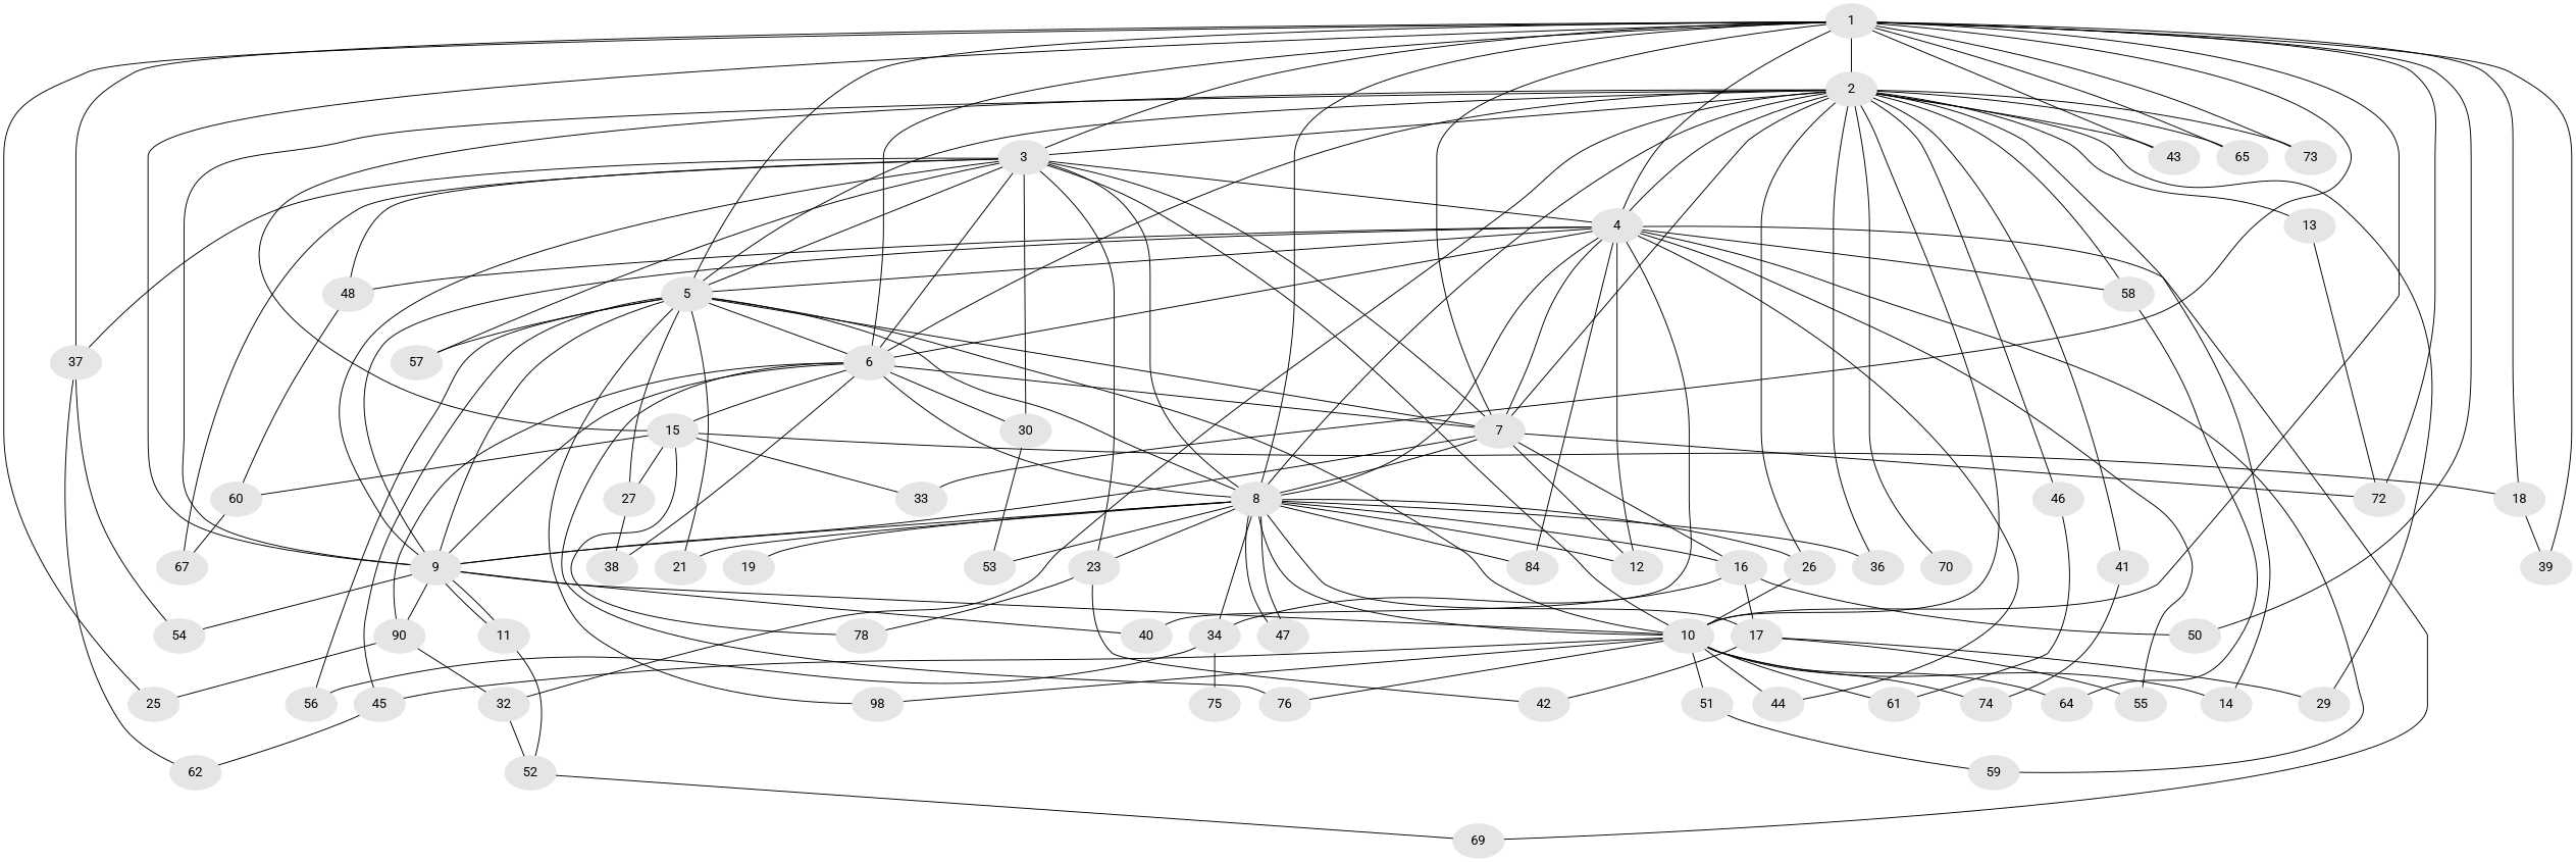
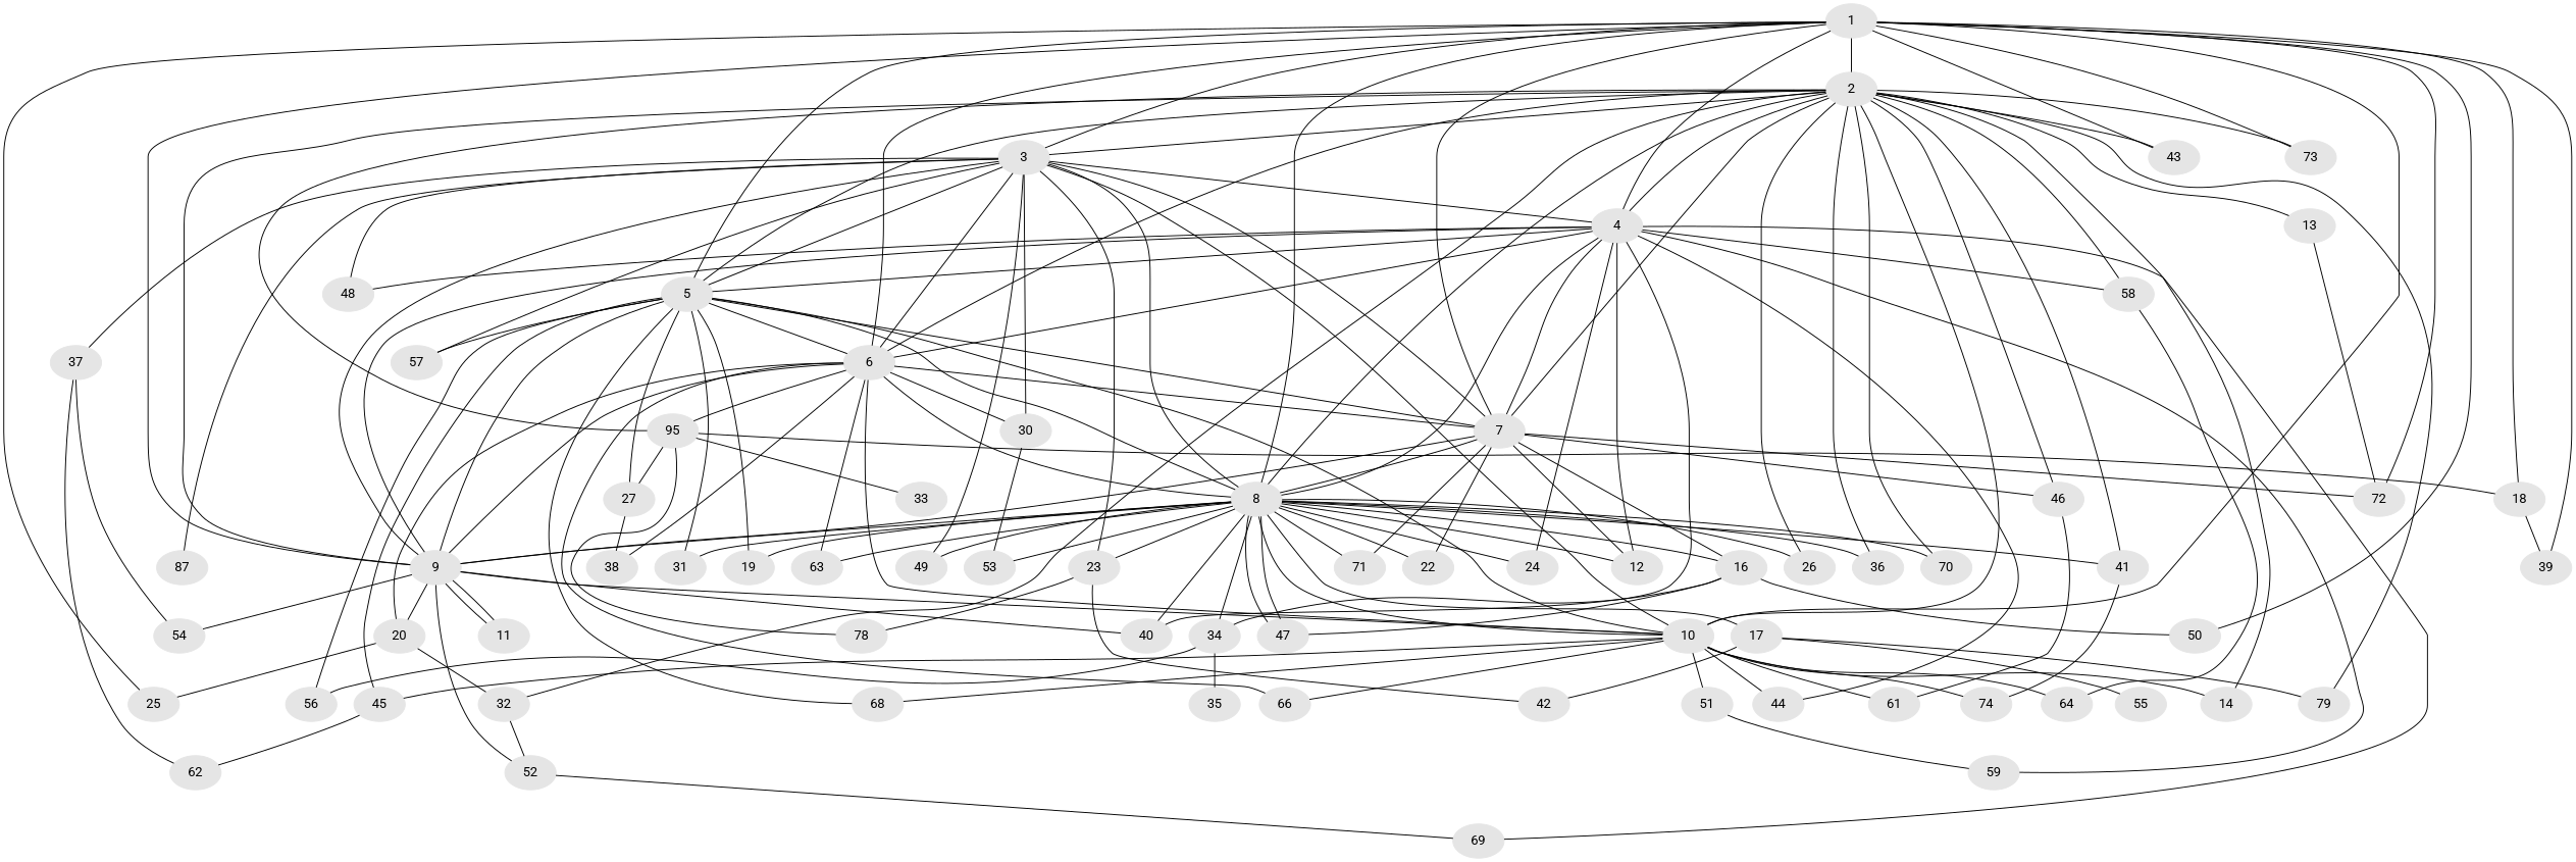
  graph {
    fontname=Roboto
    node [color=gray90 fontname=Roboto style=filled]
    edge [fontname=Roboto]
    1
    2
    3
    4
    5
    6
    7
    8
    9
    10
    18
    25
    33
    37
    39
    43
    50
-   65
    73
    72
    13
    14
-   15
+   15 [label=95]
    26
-   29
+   29 [label=79]
    32
    36
    41
    46
    58
    70
    23
    30
    48
+   49
    57
-   67
+   67 [label=87]
    12
-   24 [label=84]
+   24
    44
    55
    59
    69
    40
    19
    27
-   31 [label=21]
+   31
    45
    56
-   68 [label=98]
-   20 [label=90]
+   68
+   20
    38
-   66 [label=76]
+   63
+   66
    16
+   22
+   71
    17
    34
    47
    53
    11
    52
    54
    51
    61
    64
    74
    62
    n70 [label=78]
-   60
    42
-   35 [label=75]
+   35
    1 -- 2
    1 -- 3
    1 -- 4
    1 -- 5
    1 -- 6
    1 -- 7
    1 -- 8
    1 -- 9
    1 -- 10
    1 -- 18
    1 -- 25
-   1 -- 33
-   1 -- 37
    1 -- 39
    1 -- 43
    1 -- 50
-   1 -- 65
    1 -- 73
    1 -- 72
    2 -- 3
    2 -- 4
    2 -- 5
    2 -- 6
    2 -- 7
    2 -- 8
    2 -- 9
    2 -- 10
    2 -- 43
-   2 -- 65
    2 -- 73
    2 -- 13
    2 -- 14
    2 -- 15
    2 -- 26
    2 -- 29
    2 -- 32
    2 -- 36
    2 -- 41
    2 -- 46
    2 -- 58
    2 -- 70
    3 -- 4
    3 -- 5
    3 -- 6
    3 -- 7
    3 -- 8
    3 -- 9
    3 -- 10
    3 -- 37
    3 -- 23
    3 -- 30
    3 -- 48
+   3 -- 49
    3 -- 57
    3 -- 67
    4 -- 5
    4 -- 6
    4 -- 7
    4 -- 8
    4 -- 9
    4 -- 58
    4 -- 48
    4 -- 12
    4 -- 24
    4 -- 44
-   4 -- 55
    4 -- 59
    4 -- 69
    4 -- 40
    5 -- 6
    5 -- 7
    5 -- 8
    5 -- 9
    5 -- 10
    5 -- 57
+   5 -- 19
    5 -- 27
    5 -- 31
    5 -- 45
    5 -- 56
    5 -- 68
    6 -- 7
    6 -- 8
    6 -- 9
-   26 -- 10
+   6 -- 10
    6 -- 15
    6 -- 30
    6 -- 20
    6 -- 38
+   6 -- 63
    6 -- 66
    7 -- 8
    7 -- 9
    7 -- 72
+   7 -- 46
    7 -- 12
    7 -- 16
+   7 -- 22
+   7 -- 71
    8 -- 9
    8 -- 10
    8 -- 26
    8 -- 36
+   8 -- 41
+   8 -- 70
    8 -- 23
+   8 -- 49
    8 -- 12
    8 -- 24
+   8 -- 40
    8 -- 19
    8 -- 31
+   8 -- 63
    8 -- 16
+   8 -- 22
+   8 -- 71
    8 -- 17
    8 -- 34
    8 -- 47
    8 -- 47
    8 -- 53
    9 -- 10
    9 -- 40
    9 -- 20
    9 -- 11
    9 -- 11
-   11 -- 52
+   9 -- 52
    9 -- 54
    10 -- 14
    10 -- 44
    10 -- 45
    10 -- 68
    10 -- 66
    10 -- 51
    10 -- 61
    10 -- 64
    10 -- 74
    18 -- 39
    37 -- 54
    37 -- 62
    13 -- 72
    15 -- 18
    15 -- 33
    15 -- 27
    15 -- n70
-   15 -- 60
    32 -- 52
    41 -- 74
    46 -- 61
    58 -- 64
    23 -- n70
    23 -- 42
    30 -- 53
-   48 -- 60
    27 -- 38
    45 -- 62
    20 -- 25
    20 -- 32
    16 -- 50
-   16 -- 17
+   16 -- 47
    16 -- 34
    17 -- 29
    17 -- 55
    17 -- 42
    34 -- 56
    34 -- 35
    52 -- 69
    51 -- 59
-   60 -- 67
  }
